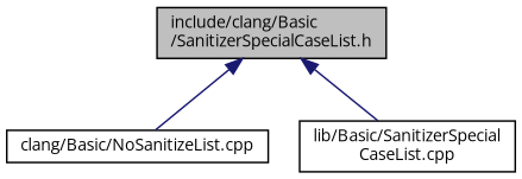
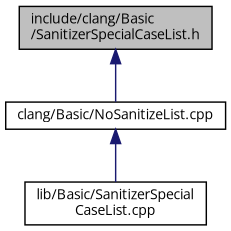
  digraph {
    fontname="Open Sans"
    node [color=black fontname="Open Sans" fontsize=10 shape=record]
    edge [color=midnightblue dir=back fontname="Open Sans" fontsize=10 labelfontname=Helvetica labelfontsize=10 style=solid]
    n1 [fillcolor=grey75 fontcolor=black height=0.2 label="include/clang/Basic\l/SanitizerSpecialCaseList.h" style=filled width=0.4]
    n2 [height=0.2 label="clang/Basic/NoSanitizeList.cpp" width=0.4]
    n3 [height=0.2 label="lib/Basic/SanitizerSpecial\lCaseList.cpp" width=0.4]
    n1 -> n2
-   n1 -> n3
+   n2 -> n3
  }
